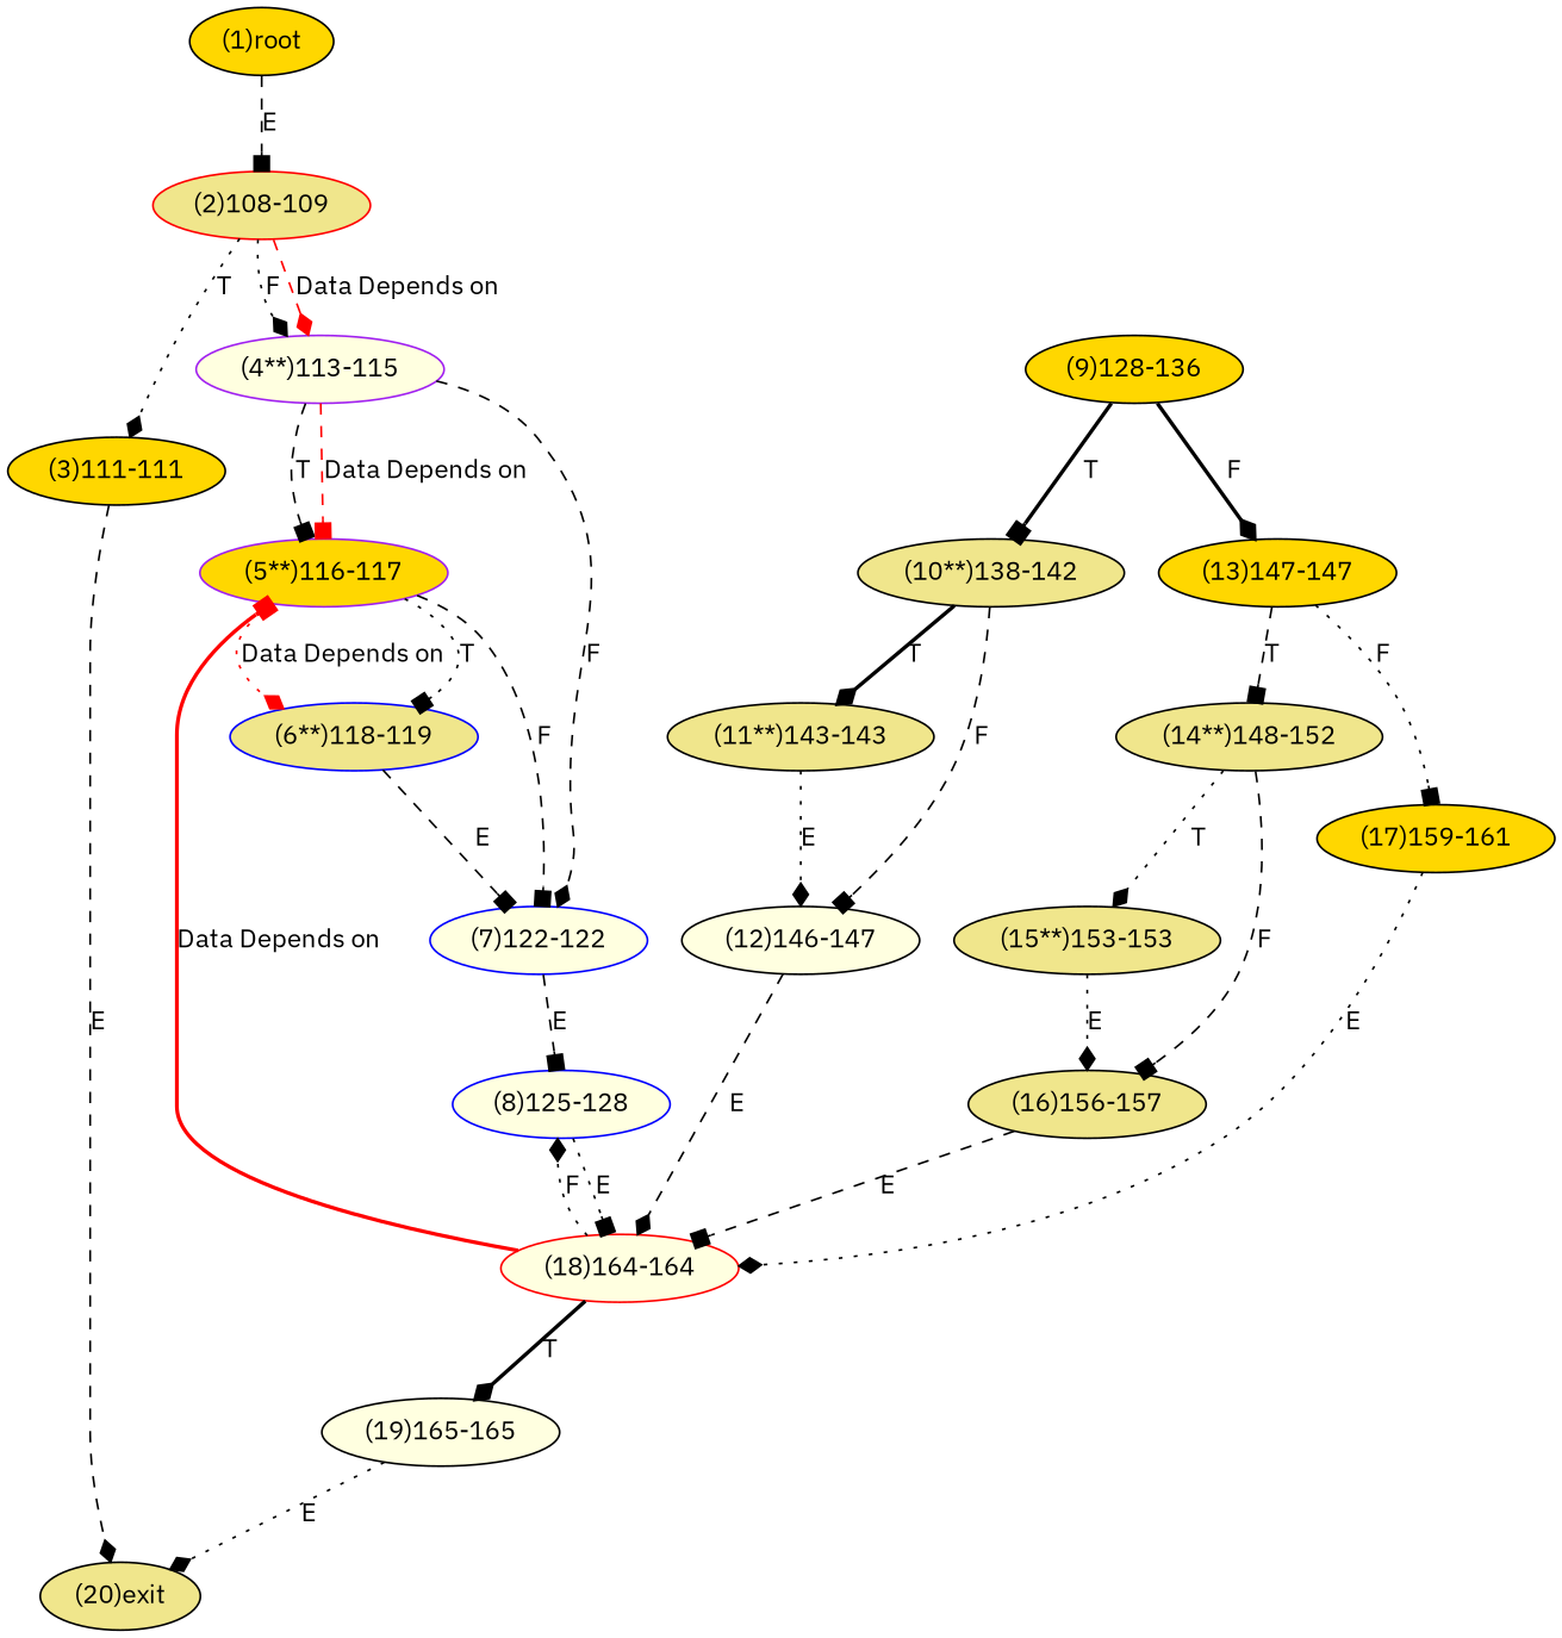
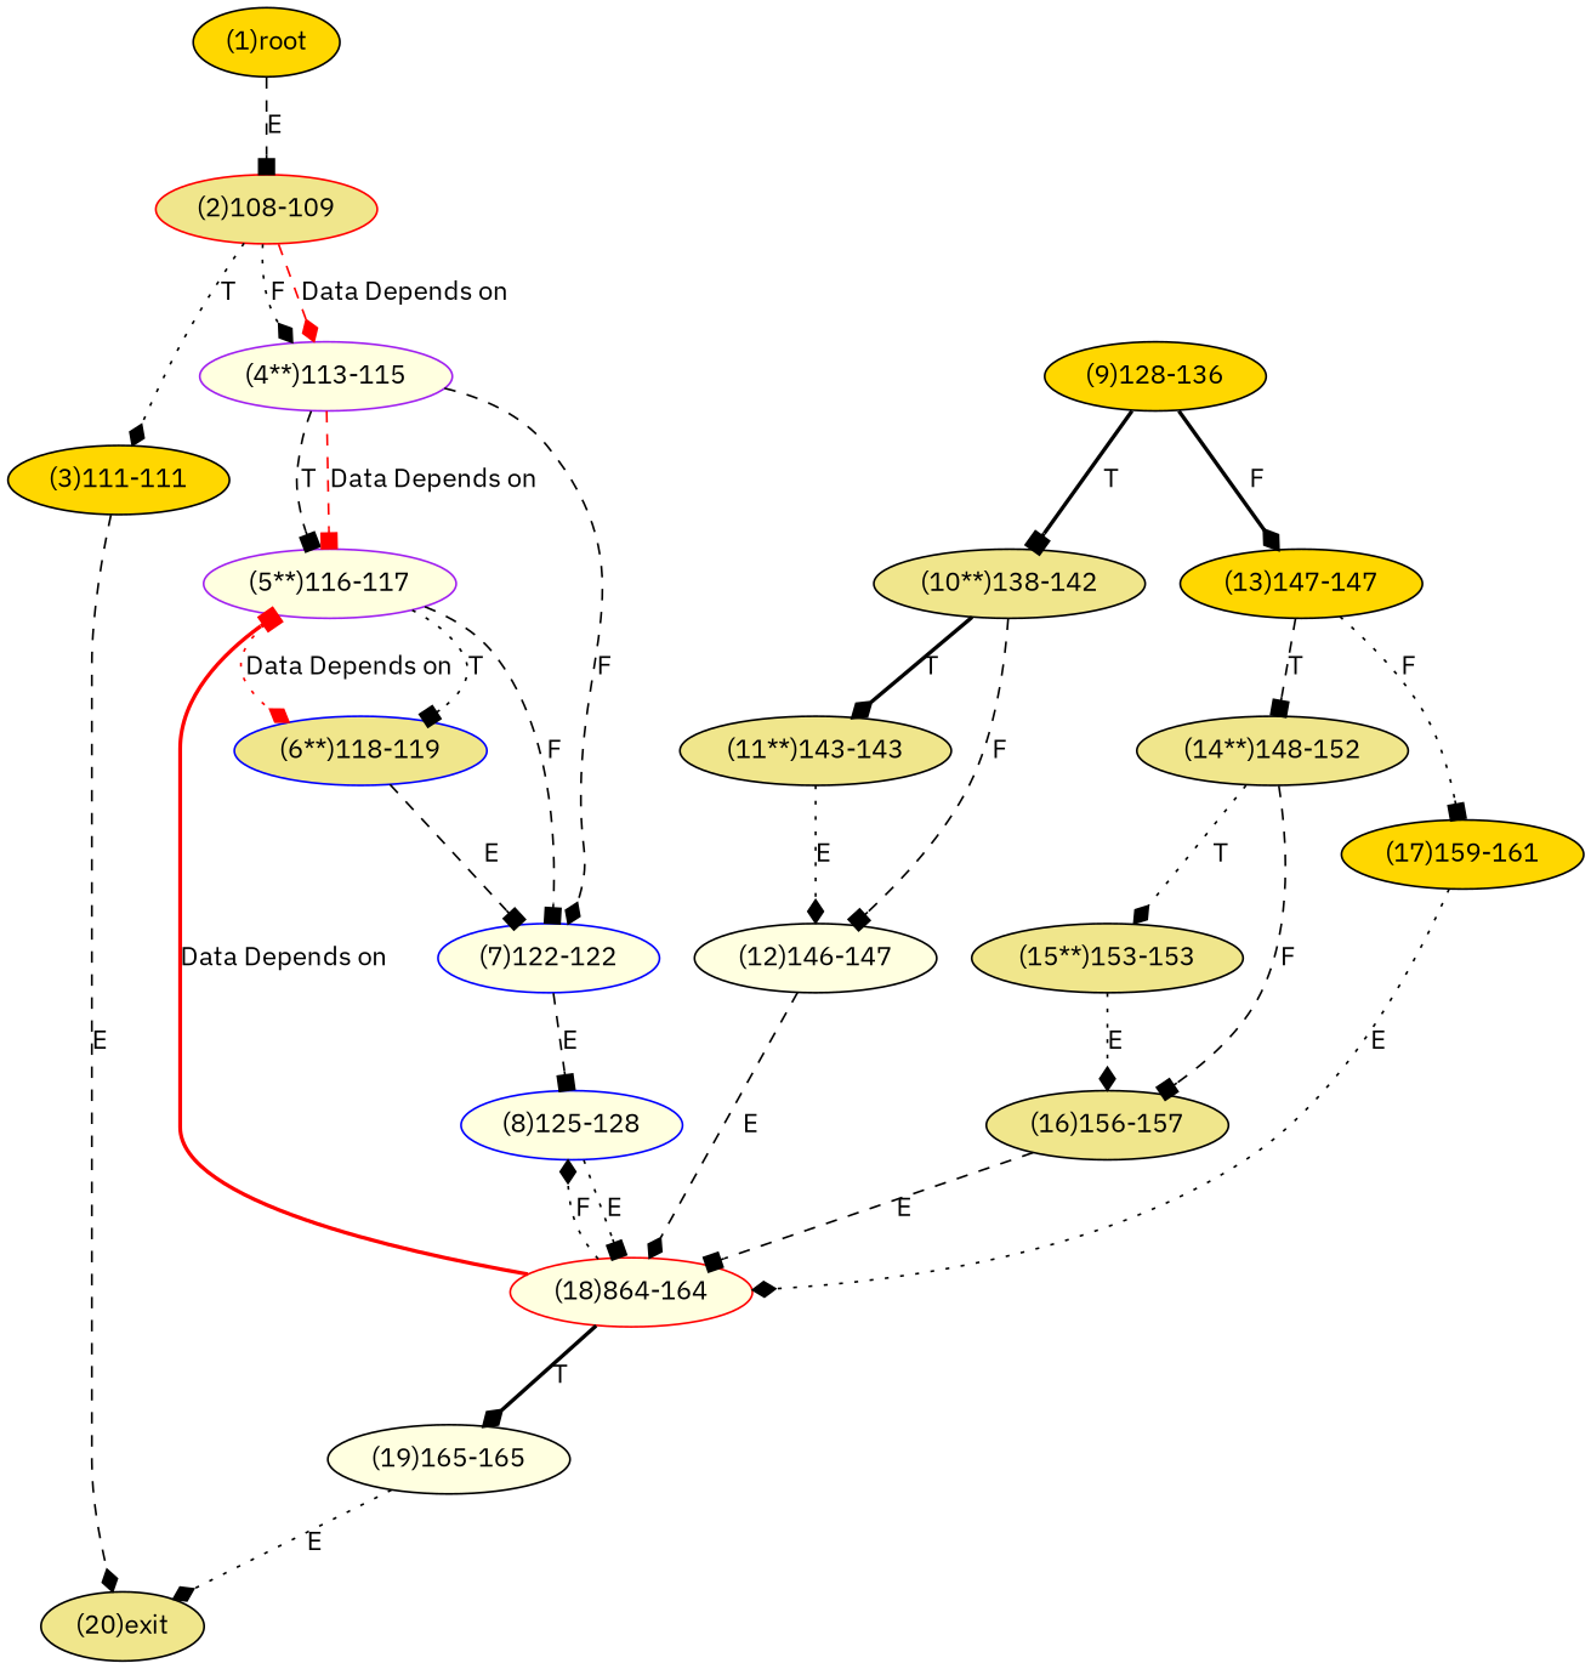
  digraph {
    fontname="IBM Plex Sans"
    node [fillcolor=khaki fontname="IBM Plex Sans" style=filled]
    edge [arrowhead=diamond fontname="IBM Plex Sans" style=dashed]
    n1 [fillcolor=gold label="(1)root"]
    n2 [color=red label="(2)108-109"]
    n3 [fillcolor=gold label="(3)111-111"]
    n4 [color=purple fillcolor=lightyellow label="(4**)113-115"]
    n5 [label="(20)exit"]
-   n6 [color=purple fillcolor=gold label="(5**)116-117"]
+   n6 [color=purple fillcolor=lightyellow label="(5**)116-117"]
    n7 [color=blue fillcolor=lightyellow label="(7)122-122"]
    n8 [color=blue label="(6**)118-119"]
    n9 [color=blue fillcolor=lightyellow label="(8)125-128"]
-   n10 [color=red fillcolor=lightyellow label="(18)164-164"]
+   n10 [color=red fillcolor=lightyellow label="(18)864-164"]
    n11 [fillcolor=lightyellow label="(19)165-165"]
    n12 [fillcolor=gold label="(9)128-136"]
    n13 [label="(10**)138-142"]
    n14 [fillcolor=gold label="(13)147-147"]
    n15 [label="(11**)143-143"]
    n16 [fillcolor=lightyellow label="(12)146-147"]
    n17 [label="(14**)148-152"]
    n18 [fillcolor=gold label="(17)159-161"]
    n19 [label="(15**)153-153"]
    n20 [label="(16)156-157"]
    n1 -> n2 [arrowhead=box label=E]
    n2 -> n3 [label=T style=dotted]
    n2 -> n4 [label=F style=dotted]
    n2 -> n4 [color=red label="Data Depends on"]
    n3 -> n5 [label=E]
    n4 -> n6 [arrowhead=box label=T]
    n4 -> n6 [arrowhead=box color=red label="Data Depends on"]
    n4 -> n7 [label=F]
    n6 -> n7 [arrowhead=box label=F]
    n6 -> n8 [arrowhead=box label=T style=dotted]
    n6 -> n8 [color=red label="Data Depends on" style=dotted]
    n7 -> n9 [arrowhead=box label=E]
    n8 -> n7 [arrowhead=box label=E]
    n9 -> n10 [arrowhead=box label=E style=dotted]
    n10 -> n6 [arrowhead=box color=red label="Data Depends on" style=bold]
    n10 -> n9 [label=F style=dotted]
    n10 -> n11 [label=T style=bold]
    n11 -> n5 [label=E style=dotted]
    n12 -> n13 [arrowhead=box label=T style=bold]
    n12 -> n14 [label=F style=bold]
    n13 -> n15 [label=T style=bold]
    n13 -> n16 [arrowhead=box label=F]
    n14 -> n17 [arrowhead=box label=T]
    n14 -> n18 [arrowhead=box label=F style=dotted]
    n15 -> n16 [label=E style=dotted]
    n16 -> n10 [label=E]
    n17 -> n19 [label=T style=dotted]
    n17 -> n20 [arrowhead=box label=F]
    n18 -> n10 [label=E style=dotted]
    n19 -> n20 [label=E style=dotted]
    n20 -> n10 [arrowhead=box label=E]
  }
